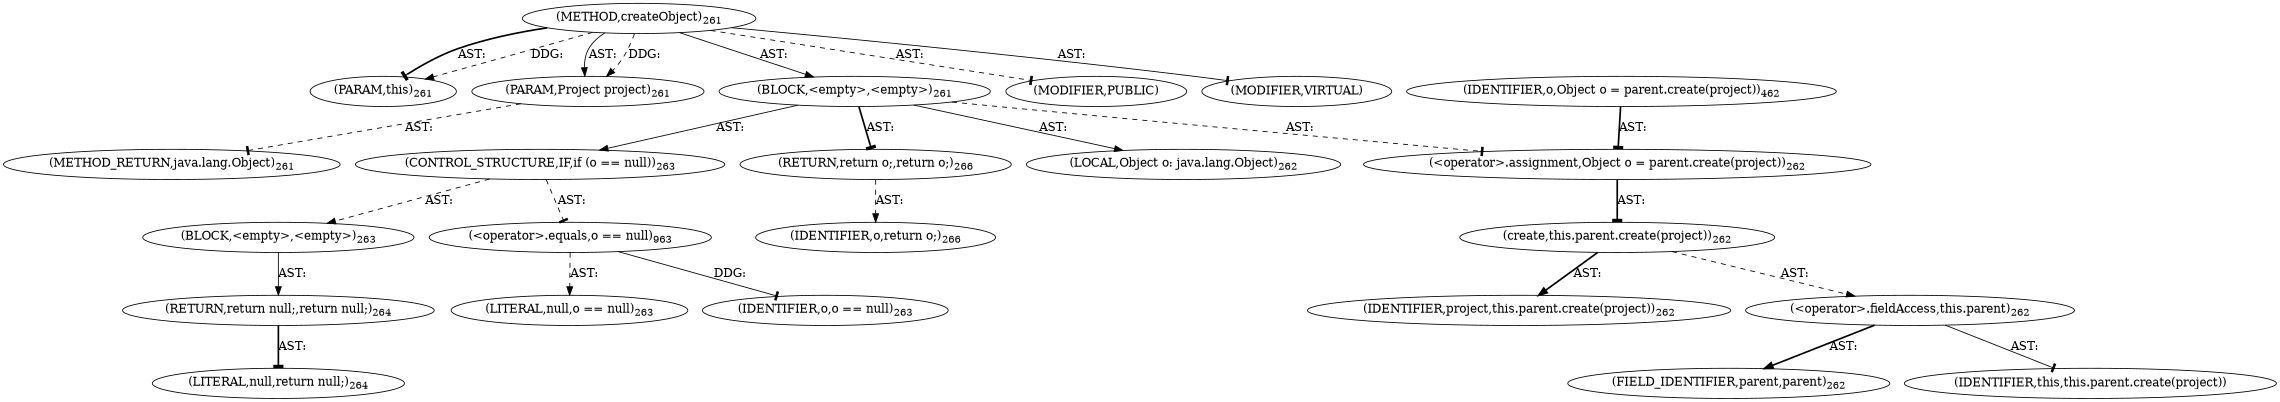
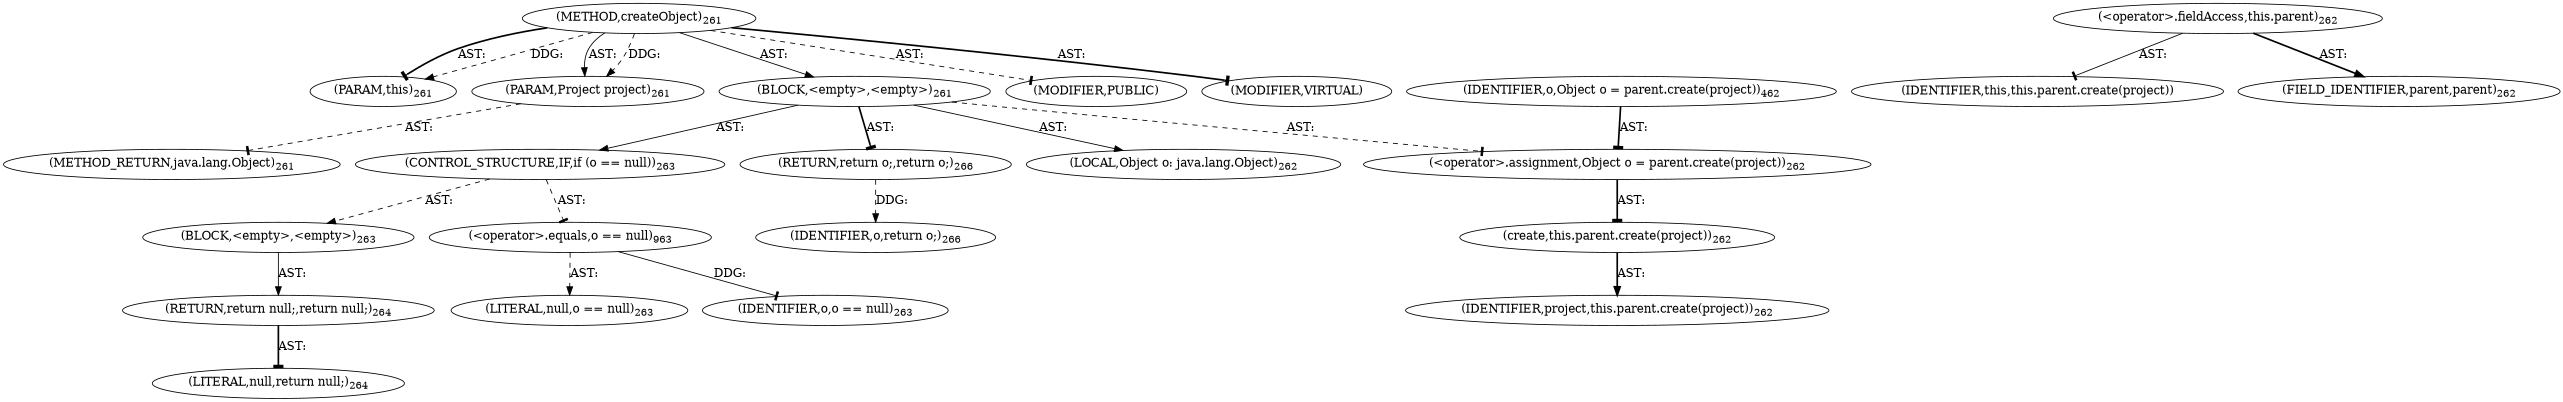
  digraph {
    edge [arrowhead=normal style=dashed]
    n1 [label=<(METHOD,createObject)<SUB>261</SUB>>]
    n2 [label=<(PARAM,this)<SUB>261</SUB>>]
    n3 [label=<(PARAM,Project project)<SUB>261</SUB>>]
    n4 [label=<(BLOCK,&lt;empty&gt;,&lt;empty&gt;)<SUB>261</SUB>>]
    n5 [label=<(MODIFIER,PUBLIC)>]
    n6 [label=<(MODIFIER,VIRTUAL)>]
    n7 [label=<(METHOD_RETURN,java.lang.Object)<SUB>261</SUB>>]
    n8 [label=<(LOCAL,Object o: java.lang.Object)<SUB>262</SUB>>]
    n9 [label=<(&lt;operator&gt;.assignment,Object o = parent.create(project))<SUB>262</SUB>>]
    n10 [label=<(CONTROL_STRUCTURE,IF,if (o == null))<SUB>263</SUB>>]
    n11 [label=<(RETURN,return o;,return o;)<SUB>266</SUB>>]
    n12 [label=<(create,this.parent.create(project))<SUB>262</SUB>>]
    n13 [label=<(&lt;operator&gt;.equals,o == null)<SUB>963</SUB>>]
    n14 [label=<(BLOCK,&lt;empty&gt;,&lt;empty&gt;)<SUB>263</SUB>>]
    n15 [label=<(IDENTIFIER,o,return o;)<SUB>266</SUB>>]
    n16 [label=<(IDENTIFIER,o,Object o = parent.create(project))<SUB>462</SUB>>]
    n17 [label=<(&lt;operator&gt;.fieldAccess,this.parent)<SUB>262</SUB>>]
    n18 [label=<(IDENTIFIER,project,this.parent.create(project))<SUB>262</SUB>>]
    n19 [label=<(IDENTIFIER,this,this.parent.create(project))>]
    n20 [label=<(FIELD_IDENTIFIER,parent,parent)<SUB>262</SUB>>]
    n21 [label=<(IDENTIFIER,o,o == null)<SUB>263</SUB>>]
    n22 [label=<(LITERAL,null,o == null)<SUB>263</SUB>>]
    n23 [label=<(RETURN,return null;,return null;)<SUB>264</SUB>>]
    n24 [label=<(LITERAL,null,return null;)<SUB>264</SUB>>]
    n1 -> n2 [arrowhead=tee label="AST: " style=bold]
    n1 -> n2 [label="DDG: "]
    n1 -> n3 [label="AST: " style=solid]
    n1 -> n3 [label="DDG: "]
    n1 -> n4 [label="AST: " style=solid]
    n1 -> n5 [arrowhead=tee label="AST: "]
-   n1 -> n6 [arrowhead=tee label="AST: " style=solid]
+   n1 -> n6 [arrowhead=tee label="AST: " style=bold]
    n3 -> n7 [arrowhead=tee label="AST: "]
    n4 -> n8 [label="AST: " style=solid]
    n4 -> n9 [arrowhead=tee label="AST: "]
    n4 -> n10 [label="AST: " style=solid]
    n4 -> n11 [arrowhead=tee label="AST: " style=bold]
    n9 -> n12 [arrowhead=tee label="AST: " style=bold]
    n10 -> n13 [arrowhead=tee label="AST: "]
    n10 -> n14 [label="AST: "]
-   n11 -> n15 [label="AST: "]
-   n12 -> n17 [label="AST: "]
+   n11 -> n15 [label="DDG: "]
    n12 -> n18 [label="AST: " style=bold]
    n13 -> n21 [arrowhead=tee label="DDG: " style=solid]
    n13 -> n22 [label="AST: "]
    n14 -> n23 [label="AST: " style=solid]
    n16 -> n9 [arrowhead=tee label="AST: " style=bold]
    n17 -> n19 [arrowhead=tee label="AST: " style=solid]
    n17 -> n20 [label="AST: " style=bold]
    n23 -> n24 [arrowhead=tee label="AST: " style=bold]
  }
